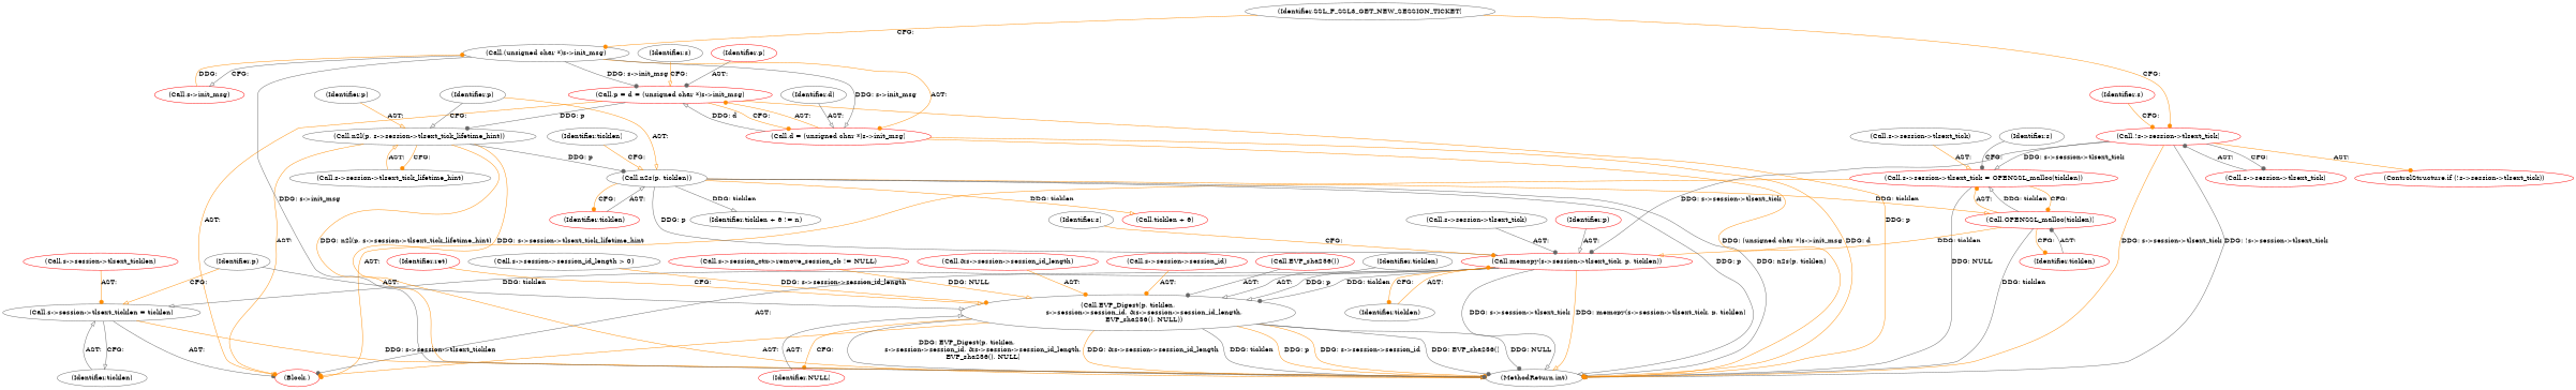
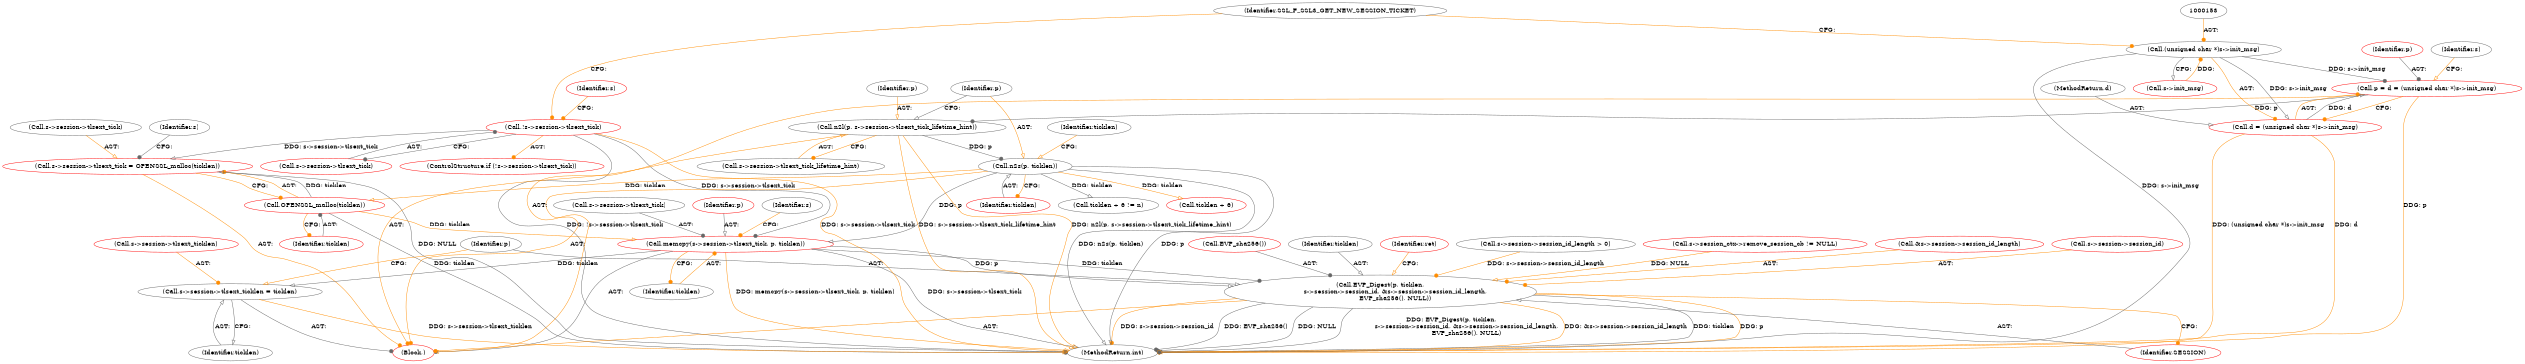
  digraph {
    node [color=gray40]
    edge [arrowhead=dot color=darkorange]
    n1 [color=red label="(Call,s->session->tlsext_tick = OPENSSL_malloc(ticklen))"]
    n2 [color=red label="(Call,OPENSSL_malloc(ticklen))"]
    n3 [color=red label="(Block,)"]
    n4 [label="(MethodReturn,int)"]
    n5 [color=red label="(Call,memcpy(s->session->tlsext_tick, p, ticklen))"]
    n6 [color=red label="(Identifier,ticklen)"]
    n7 [color=red label="(Call,!s->session->tlsext_tick)"]
    n8 [color=red label="(Call,s->session->tlsext_tick)"]
    n9 [color=red label="(ControlStructure,if (!s->session->tlsext_tick))"]
    n10 [label="(Call,s->session->tlsext_ticklen = ticklen)"]
    n11 [label="(Call,EVP_Digest(p, ticklen,\n               s->session->session_id, &s->session->session_id_length,\n               EVP_sha256(), NULL))"]
    n12 [label="(Identifier,ticklen)"]
    n13 [label="(Call,n2s(p, ticklen))"]
    n14 [color=red label="(Identifier,ticklen)"]
-   n15 [label="(Identifier,ticklen + 6 != n)"]
+   n15 [label="(Call,ticklen + 6 != n)"]
    n16 [color=red label="(Call,ticklen + 6)"]
    n17 [label="(Call,n2l(p, s->session->tlsext_tick_lifetime_hint))"]
    n18 [label="(Call,s->session->tlsext_tick_lifetime_hint)"]
    n19 [color=red label="(Call,p = d = (unsigned char *)s->init_msg)"]
    n20 [color=red label="(Call,d = (unsigned char *)s->init_msg)"]
    n21 [label="(Call,(unsigned char *)s->init_msg)"]
    n22 [color=red label="(Call,s->init_msg)"]
    n23 [label="(Identifier,ticklen)"]
-   n24 [color=red label="(Identifier,NULL)"]
+   n24 [color=red label="(Identifier,SESSION)"]
    n25 [color=red label="(Call,s->session->tlsext_ticklen)"]
    n26 [color=red label="(Call,&s->session->session_id_length)"]
-   n27 [label="(Identifier,d)"]
+   n27 [label="(MethodReturn,d)"]
    n28 [label="(Call,s->session->tlsext_tick)"]
    n29 [label="(Identifier,ticklen)"]
    n30 [label="(Identifier,p)"]
    n31 [color=red label="(Identifier,p)"]
    n32 [label="(Identifier,p)"]
    n33 [color=red label="(Call,s->session->session_id)"]
    n34 [color=red label="(Call,EVP_sha256())"]
    n35 [label="(Identifier,ticklen)"]
    n36 [color=red label="(Identifier,p)"]
    n37 [color=red label="(Identifier,s)"]
    n38 [color=red label="(Identifier,ret)"]
    n39 [label="(Identifier,s)"]
    n40 [label="(Call,s->session->session_id_length > 0)"]
    n41 [label="(Identifier,s)"]
    n42 [label="(Identifier,s)"]
    n43 [label="(Identifier,p)"]
    n44 [label="(Call,s->session->tlsext_tick)"]
    n45 [label="(Identifier,SSL_F_SSL3_GET_NEW_SESSION_TICKET)"]
    n46 [color=red label="(Call,s->session_ctx->remove_session_cb != NULL)"]
+   1000153
    n1 -> n2 [label="CFG: "]
    n1 -> n3 [label="AST: "]
    n1 -> n4 [arrowhead=onormal color=gray40 label="DDG: NULL"]
    n2 -> n1 [label="AST: "]
    n2 -> n1 [arrowhead=onormal color=gray40 label="DDG: ticklen"]
    n2 -> n4 [color=gray40 label="DDG: ticklen"]
    n2 -> n5 [arrowhead=onormal label="DDG: ticklen"]
    n2 -> n6 [label="CFG: "]
    n5 -> n3 [color=gray40 label="AST: "]
    n5 -> n4 [arrowhead=onormal label="DDG: memcpy(s->session->tlsext_tick, p, ticklen)"]
    n5 -> n4 [arrowhead=onormal color=gray40 label="DDG: s->session->tlsext_tick"]
    n5 -> n10 [arrowhead=onormal color=gray40 label="DDG: ticklen"]
    n5 -> n11 [arrowhead=onormal color=gray40 label="DDG: p"]
    n5 -> n11 [color=gray40 label="DDG: ticklen"]
    n5 -> n12 [label="CFG: "]
    n6 -> n2 [color=gray40 label="AST: "]
    n7 -> n1 [arrowhead=onormal color=gray40 label="DDG: s->session->tlsext_tick"]
    n7 -> n4 [color=gray40 label="DDG: !s->session->tlsext_tick"]
    n7 -> n4 [arrowhead=onormal label="DDG: s->session->tlsext_tick"]
    n7 -> n5 [color=gray40 label="DDG: s->session->tlsext_tick"]
    n7 -> n8 [color=gray40 label="CFG: "]
    n7 -> n9 [label="AST: "]
    n8 -> n7 [color=gray40 label="AST: "]
    n10 -> n3 [color=gray40 label="AST: "]
    n10 -> n4 [arrowhead=onormal label="DDG: s->session->tlsext_ticklen"]
    n10 -> n23 [arrowhead=onormal color=gray40 label="CFG: "]
    n11 -> n3 [label="AST: "]
    n11 -> n4 [arrowhead=onormal label="DDG: &s->session->session_id_length"]
    n11 -> n4 [arrowhead=onormal color=gray40 label="DDG: ticklen"]
    n11 -> n4 [label="DDG: p"]
    n11 -> n4 [label="DDG: s->session->session_id"]
    n11 -> n4 [color=gray40 label="DDG: EVP_sha256()"]
    n11 -> n4 [color=gray40 label="DDG: NULL"]
    n11 -> n4 [arrowhead=onormal color=gray40 label="DDG: EVP_Digest(p, ticklen,\n               s->session->session_id, &s->session->session_id_length,\n               EVP_sha256(), NULL)"]
    n11 -> n24 [label="CFG: "]
    n12 -> n5 [label="AST: "]
    n13 -> n2 [arrowhead=onormal label="DDG: ticklen"]
+   n13 -> n3 [label="AST: "]
    n13 -> n4 [arrowhead=onormal color=gray40 label="DDG: p"]
    n13 -> n4 [arrowhead=onormal color=gray40 label="DDG: n2s(p, ticklen)"]
    n13 -> n5 [arrowhead=onormal color=gray40 label="DDG: p"]
    n13 -> n14 [label="CFG: "]
    n13 -> n15 [arrowhead=onormal color=gray40 label="DDG: ticklen"]
    n13 -> n16 [arrowhead=onormal label="DDG: ticklen"]
    n14 -> n13 [arrowhead=onormal color=gray40 label="AST: "]
    n17 -> n3 [label="AST: "]
    n17 -> n4 [arrowhead=onormal label="DDG: n2l(p, s->session->tlsext_tick_lifetime_hint)"]
    n17 -> n4 [arrowhead=onormal label="DDG: s->session->tlsext_tick_lifetime_hint"]
    n17 -> n13 [color=gray40 label="DDG: p"]
    n17 -> n18 [label="CFG: "]
    n18 -> n17 [arrowhead=onormal label="AST: "]
    n19 -> n3 [arrowhead=onormal label="AST: "]
    n19 -> n4 [label="DDG: p"]
    n19 -> n17 [color=gray40 label="DDG: p"]
    n19 -> n20 [label="CFG: "]
    n20 -> n4 [label="DDG: (unsigned char *)s->init_msg"]
    n20 -> n4 [label="DDG: d"]
    n20 -> n19 [label="AST: "]
    n20 -> n19 [arrowhead=onormal color=gray40 label="DDG: d"]
    n21 -> n4 [color=gray40 label="DDG: s->init_msg"]
    n21 -> n19 [color=gray40 label="DDG: s->init_msg"]
    n21 -> n20 [label="AST: "]
    n21 -> n20 [arrowhead=onormal color=gray40 label="DDG: s->init_msg"]
    n21 -> n22 [arrowhead=onormal color=gray40 label="CFG: "]
    n22 -> n21 [label="DDG: "]
    n23 -> n10 [arrowhead=onormal color=gray40 label="AST: "]
    n24 -> n11 [arrowhead=onormal color=gray40 label="AST: "]
    n25 -> n10 [label="AST: "]
    n26 -> n11 [label="AST: "]
    n27 -> n20 [arrowhead=onormal color=gray40 label="AST: "]
    n28 -> n5 [color=gray40 label="AST: "]
    n29 -> n13 [arrowhead=onormal label="CFG: "]
    n30 -> n17 [arrowhead=onormal label="AST: "]
    n31 -> n5 [arrowhead=onormal color=gray40 label="AST: "]
    n32 -> n13 [arrowhead=onormal label="AST: "]
    n32 -> n17 [arrowhead=onormal color=gray40 label="CFG: "]
    n33 -> n11 [label="AST: "]
    n34 -> n11 [color=gray40 label="AST: "]
    n35 -> n11 [arrowhead=onormal color=gray40 label="AST: "]
    n36 -> n19 [color=gray40 label="AST: "]
    n37 -> n7 [label="CFG: "]
    n38 -> n11 [arrowhead=onormal label="CFG: "]
    n39 -> n5 [label="CFG: "]
    n40 -> n11 [label="DDG: s->session->session_id_length"]
    n41 -> n1 [color=gray40 label="CFG: "]
    n42 -> n19 [arrowhead=onormal label="CFG: "]
    n43 -> n10 [arrowhead=onormal label="CFG: "]
    n43 -> n11 [arrowhead=onormal color=gray40 label="AST: "]
    n44 -> n1 [arrowhead=onormal label="AST: "]
    n45 -> n7 [label="CFG: "]
    n45 -> n21 [label="CFG: "]
    n46 -> n11 [arrowhead=onormal label="DDG: NULL"]
+   1000153 -> n21 [label="AST: "]
  }
